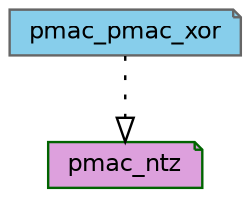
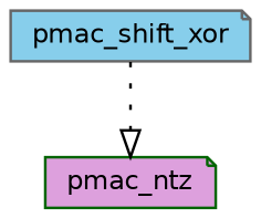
  digraph {
    rankdir=TB
    node [fontname=Helvetica fontsize=10 shape=note style=filled]
-   n1 [color=gray40 fillcolor=skyblue fontcolor=black height=0.2 label=pmac_pmac_xor width=0.4]
+   n1 [color=gray40 fillcolor=skyblue fontcolor=black height=0.2 label=pmac_shift_xor width=0.4]
    n2 [color=darkgreen fillcolor=plum height=0.2 label=pmac_ntz width=0.4]
    n1 -> n2 [color=black fontname=Helvetica fontsize=10 labelfontname=Helvetica labelfontsize=10 style=dotted arrowhead=onormal]
  }
